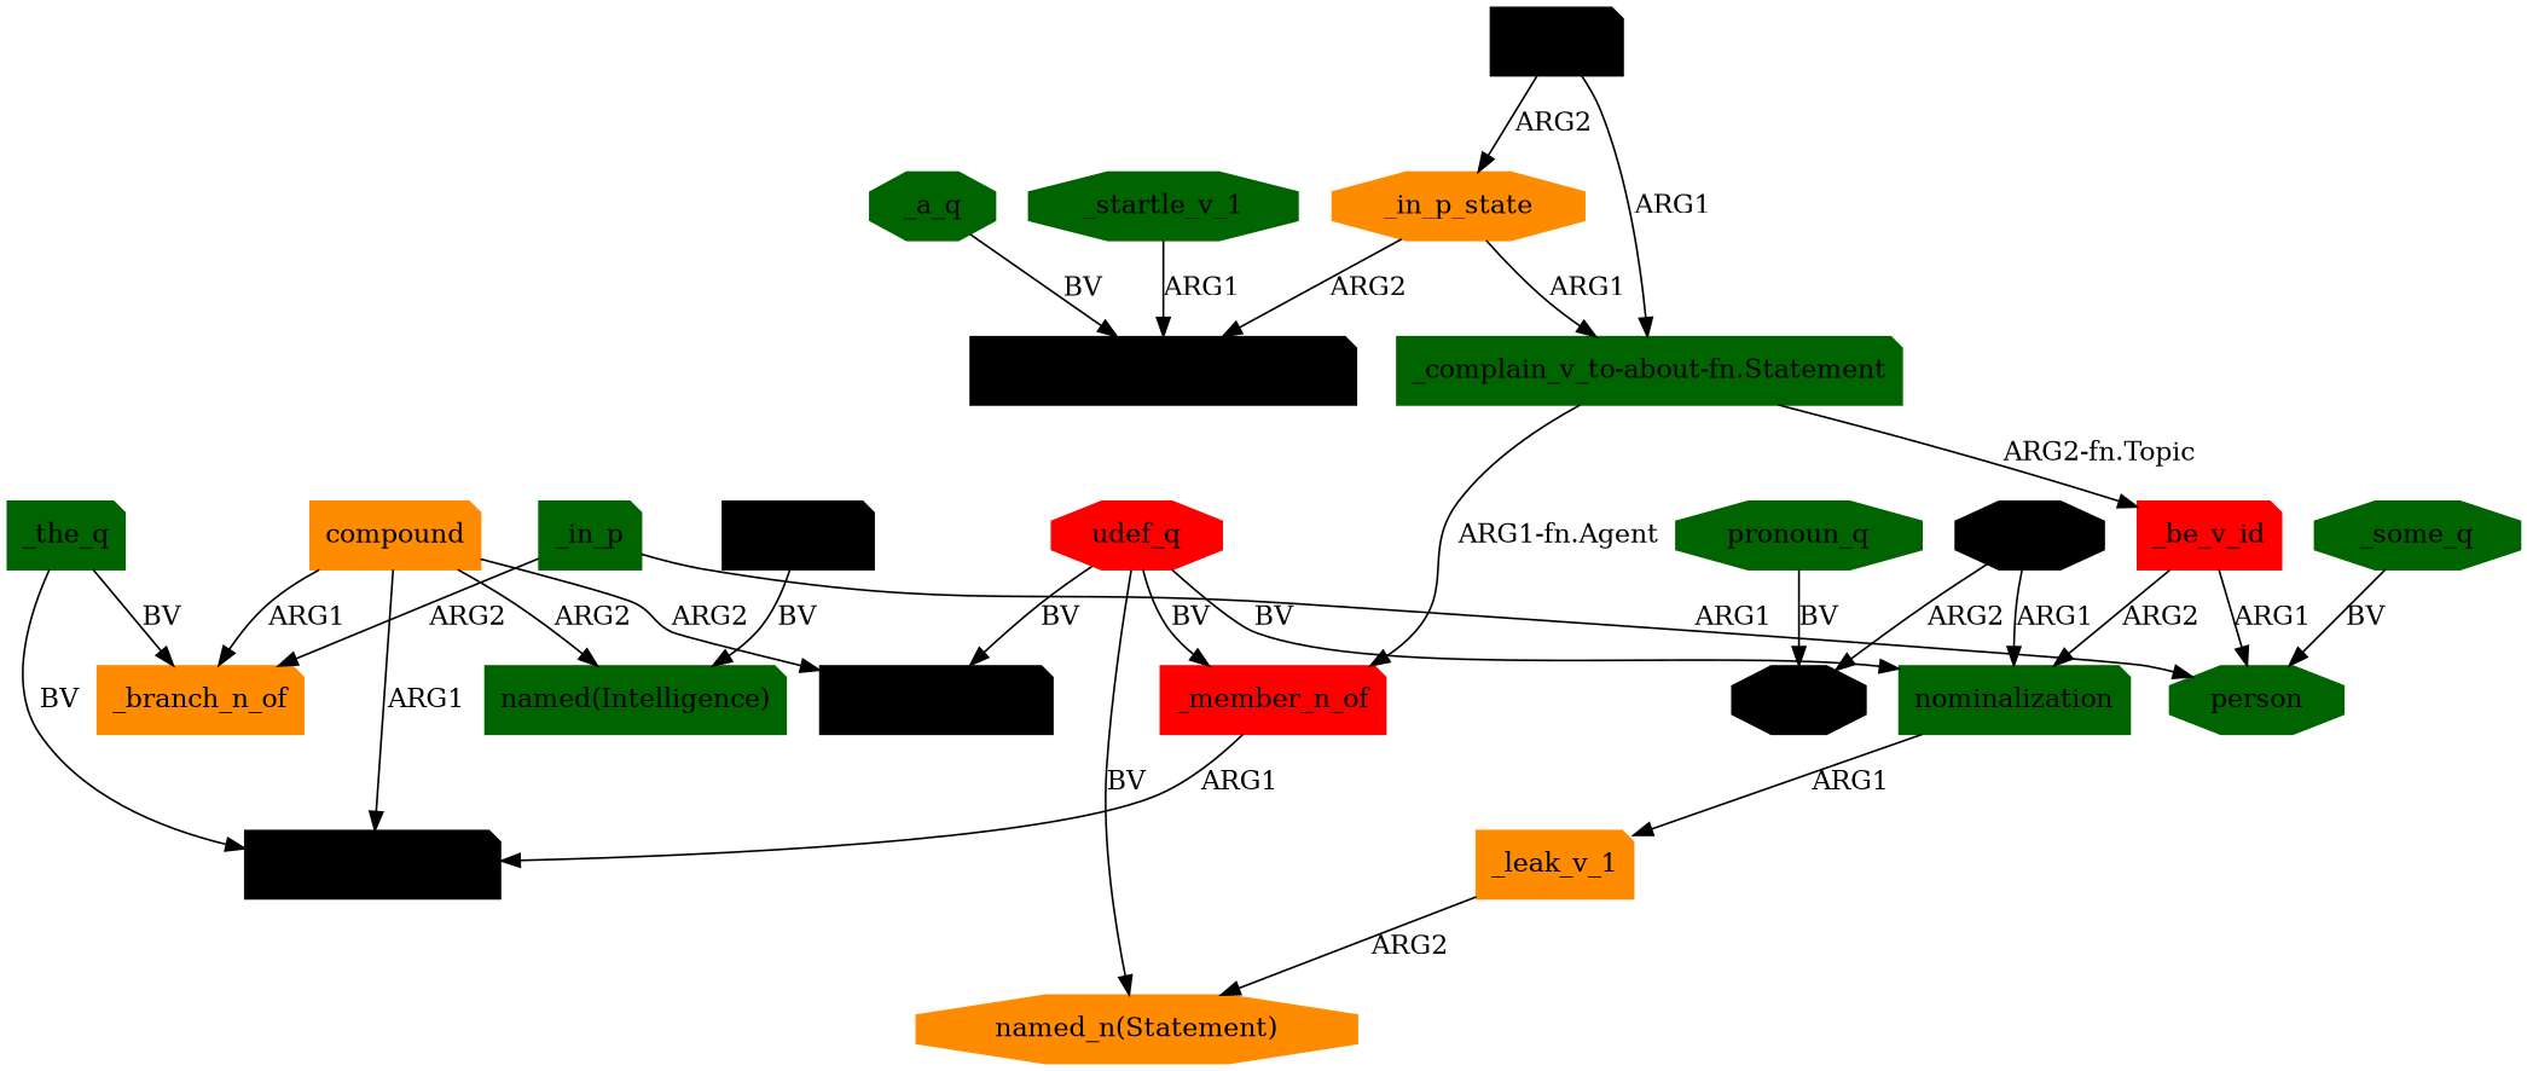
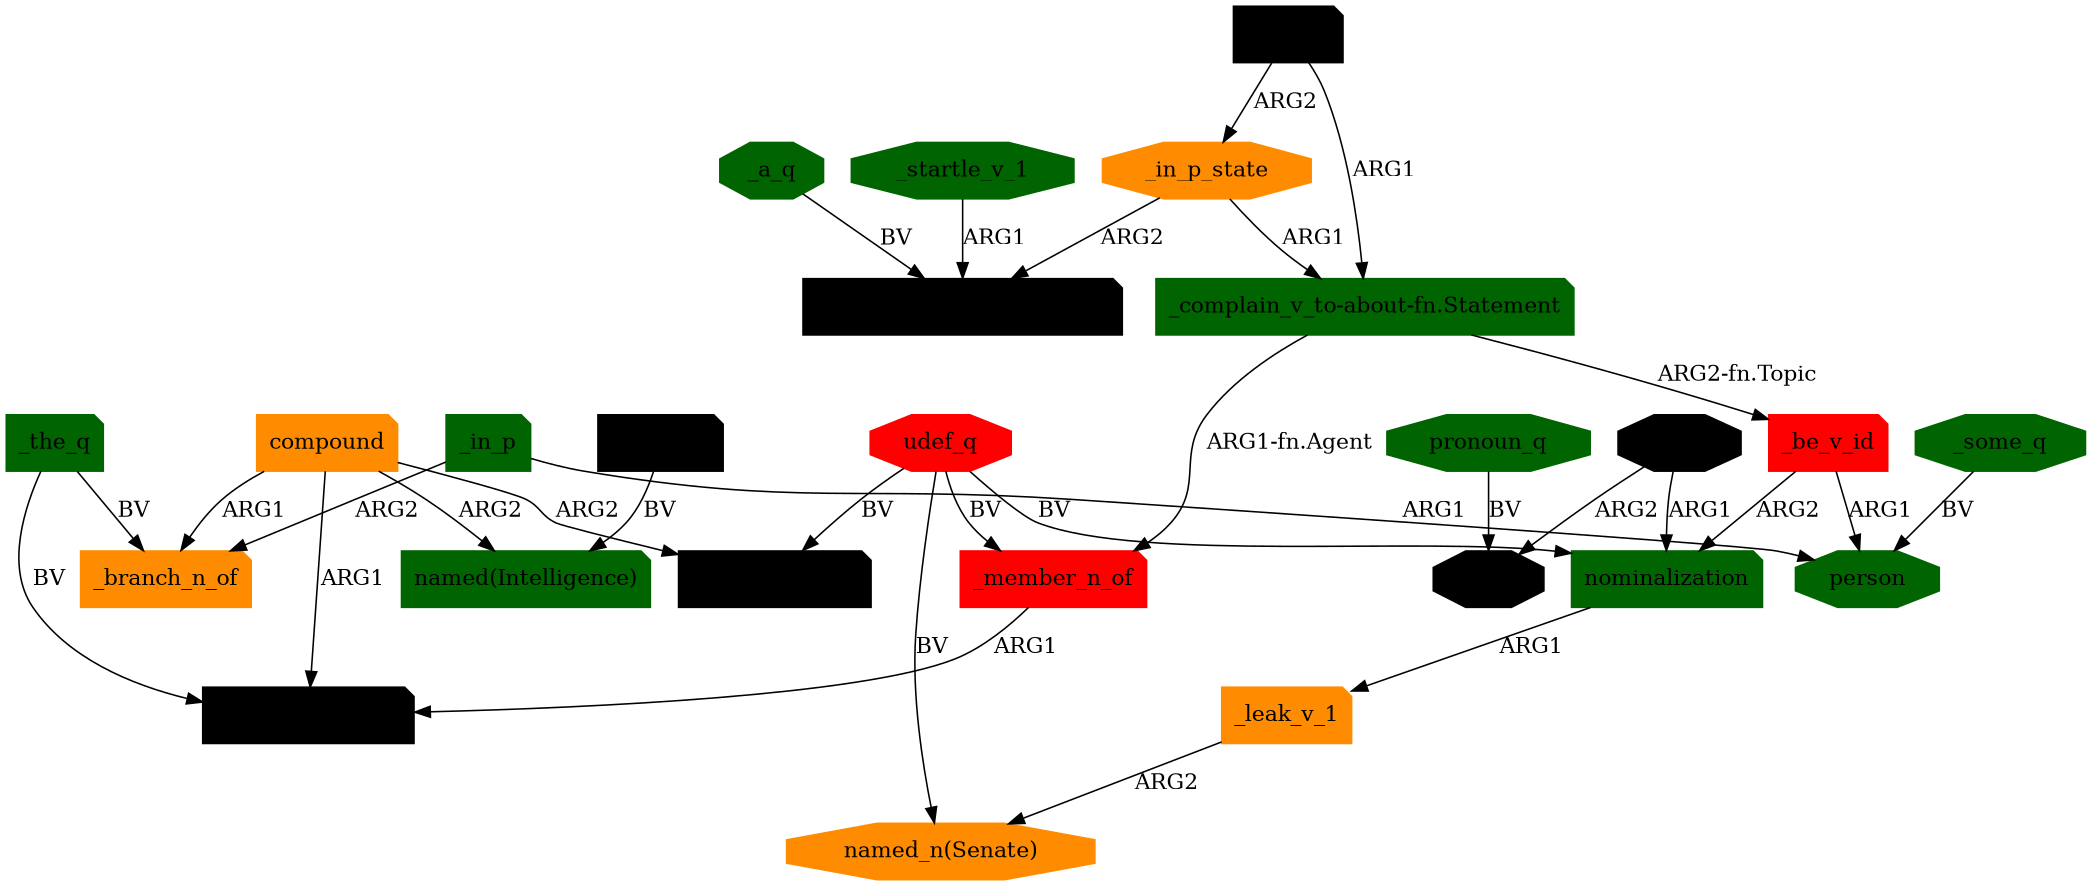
  digraph {
    node [color=darkgreen shape=note style=filled]
    _in_p_state [color=darkorange shape=octagon]
    "_turnabout/nn_u_unknown" [color=black]
    "_complain_v_to-about-fn.Statement"
    _member_n_of [color=red]
    _be_v_id [color=red]
    compound [color=darkorange]
    _branch_n_of [color=darkorange]
    _executive_n_1 [color=black]
    "named(Intelligence)"
    _committee_n_of [color=black]
-   "named_n(Senate)" [color=darkorange shape=octagon label="named_n(Statement)"]
+   "named_n(Senate)" [color=darkorange shape=octagon]
    udef_q [color=red shape=octagon]
    nominalization
    _leak_v_1 [color=darkorange]
    focus_d [color=black]
    proper_q [color=black]
    _in_p
    person [shape=octagon]
    _the_q
    _on_p [color=black shape=octagon]
    pron [color=black shape=octagon]
    _a_q [shape=octagon]
    pronoun_q [shape=octagon]
    _startle_v_1 [shape=octagon]
    _some_q [shape=octagon]
    _in_p_state -> "_turnabout/nn_u_unknown" [label=ARG2]
    _in_p_state -> "_complain_v_to-about-fn.Statement" [label=ARG1]
    "_complain_v_to-about-fn.Statement" -> _member_n_of [label="ARG1-fn.Agent"]
    "_complain_v_to-about-fn.Statement" -> _be_v_id [label="ARG2-fn.Topic"]
    _member_n_of -> _committee_n_of [label=ARG1]
    _be_v_id -> nominalization [label=ARG2]
    _be_v_id -> person [label=ARG1]
    compound -> _branch_n_of [label=ARG1]
    compound -> _executive_n_1 [label=ARG2]
    compound -> "named(Intelligence)" [label=ARG2]
    compound -> _committee_n_of [label=ARG1]
    udef_q -> _member_n_of [label=BV]
    udef_q -> _executive_n_1 [label=BV]
    udef_q -> "named_n(Senate)" [label=BV]
    udef_q -> nominalization [label=BV]
    nominalization -> _leak_v_1 [label=ARG1]
    _leak_v_1 -> "named_n(Senate)" [label=ARG2]
    focus_d -> _in_p_state [label=ARG2]
    focus_d -> "_complain_v_to-about-fn.Statement" [label=ARG1]
    proper_q -> "named(Intelligence)" [label=BV]
    _in_p -> _branch_n_of [label=ARG2]
    _in_p -> person [label=ARG1]
    _the_q -> _branch_n_of [label=BV]
    _the_q -> _committee_n_of [label=BV]
    _on_p -> nominalization [label=ARG1]
    _on_p -> pron [label=ARG2]
    _a_q -> "_turnabout/nn_u_unknown" [label=BV]
    pronoun_q -> pron [label=BV]
    _startle_v_1 -> "_turnabout/nn_u_unknown" [label=ARG1]
    _some_q -> person [label=BV]
  }
